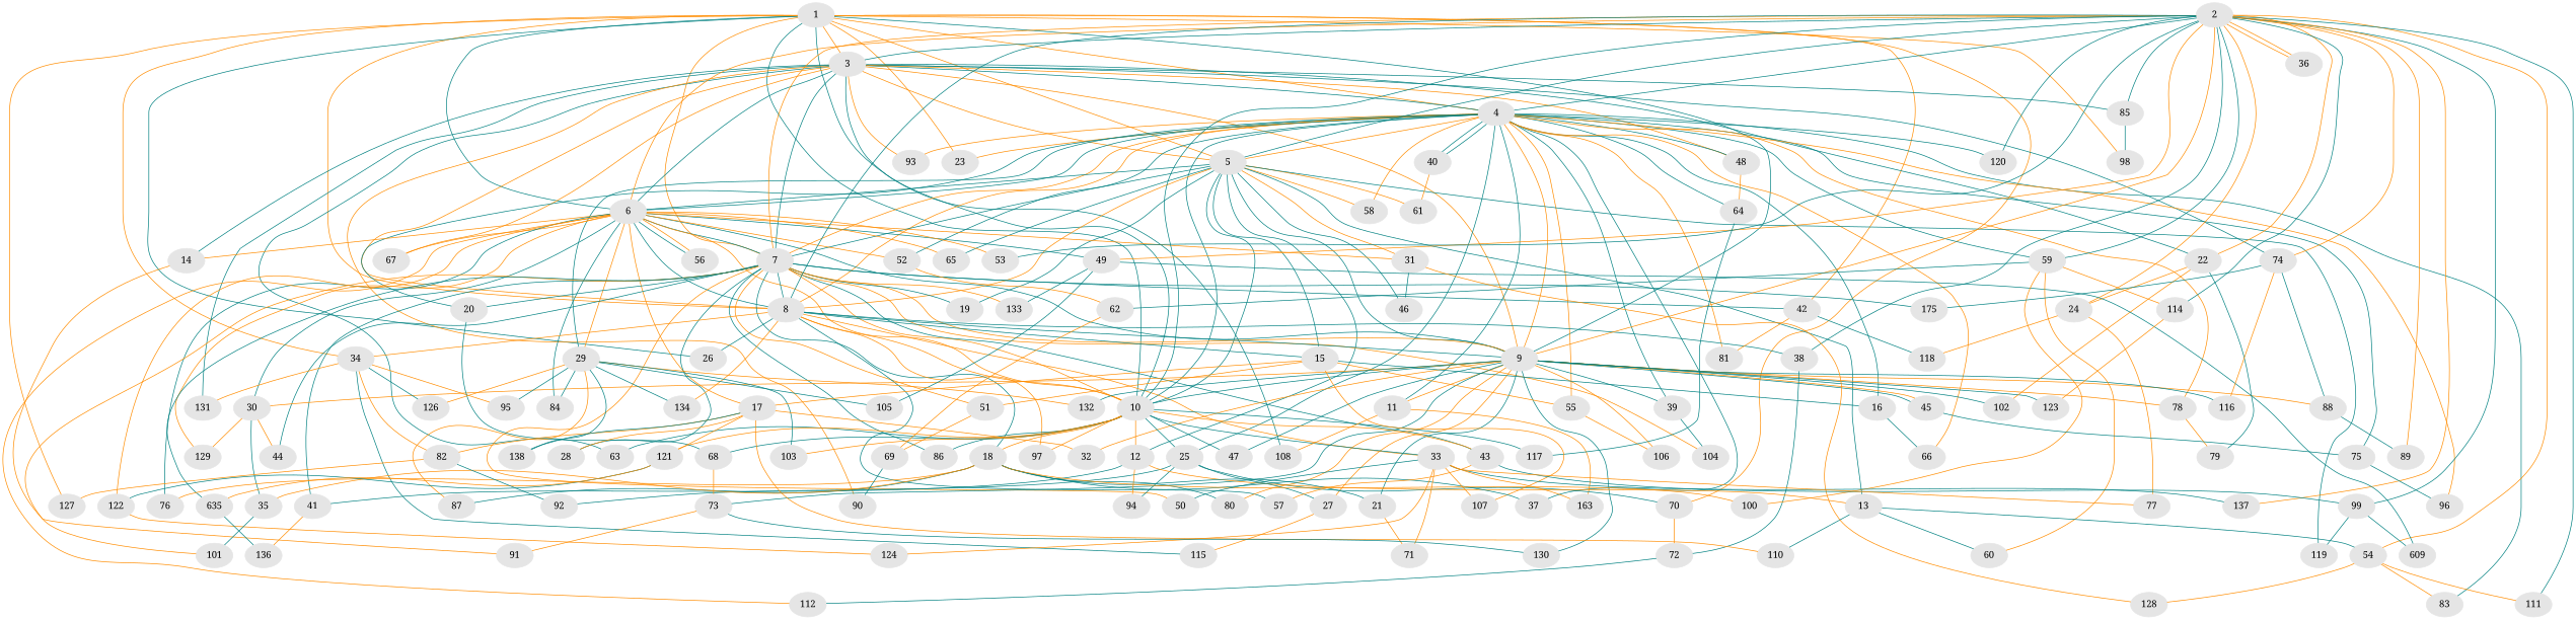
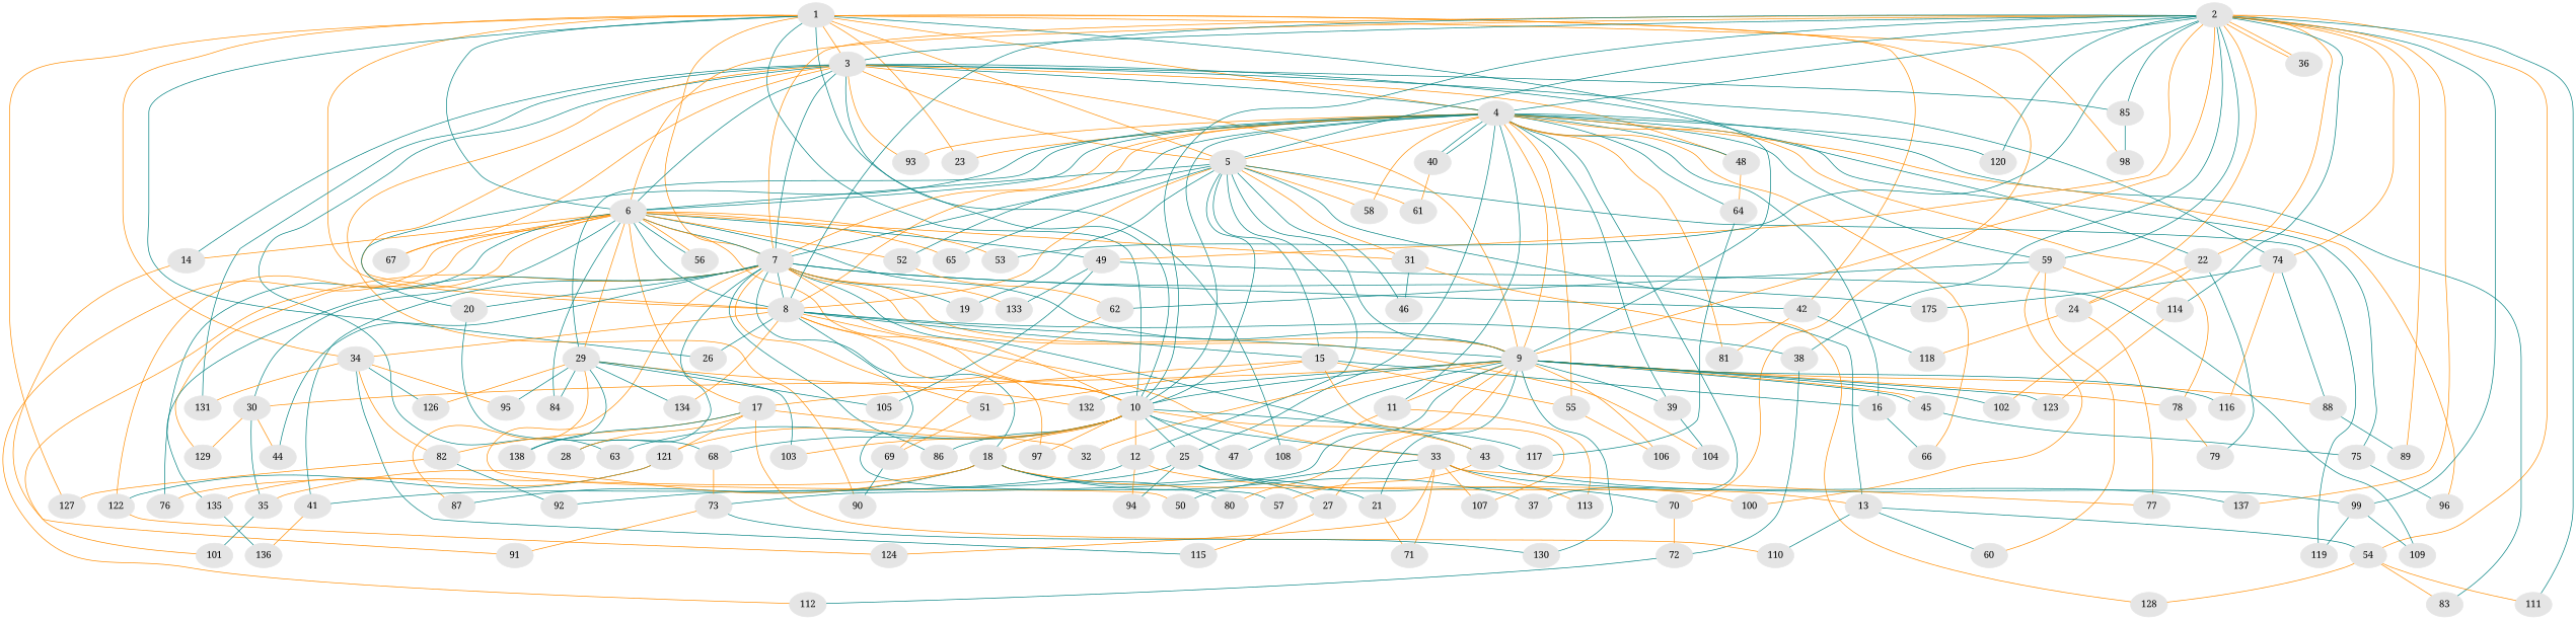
  graph {
    fontname="Noto Serif"
    node [color=gray90 fontname="Noto Serif" style=filled]
    edge [color=teal fontname="Noto Serif"]
    1
    3
    4
    5
    6
    7
    8
    9
    10
    23
    26
    34
    42
    70
    98
    108
    127
    2
    22
    24
    36
    38
    49
    53
    54
    59
    74
    85
    89
    99
    111
    114
    120
    137
    14
    48
    63
    67
    90
    93
    131
    11
    16
    20
    25
    29
    37
    39
    40
    52
    55
    58
    64
    66
    75
    78
    81
    83
    96
    12
    13
    15
    19
    31
    46
    61
    65
    119
    17
    30
    56
    76
    84
    112
    122
    129
    18
    28
    41
    43
    44
    50
    51
    86
    101
    104
    n87 [label=175]
    133
-   135 [label=635]
+   135
    33
    57
    97
    134
    21
    27
    32
    45
    47
    73
    80
    88
    102
    106
    116
    123
    130
    132
    68
    103
    117
    121
    82
    115
    95
    126
    118
    72
    79
    77
    105
-   109 [label=609]
+   109
    128
    60
    100
    62
    91
-   113 [label=163]
+   113
    94
    92
    138
    87
    110
    107
    35
    124
    136
    69
    71
    1 -- 3 [color=darkorange]
    1 -- 4 [color=darkorange]
    1 -- 5 [color=darkorange]
    1 -- 6
    1 -- 7 [color=darkorange]
    1 -- 8 [color=darkorange]
    1 -- 9
    1 -- 10
    1 -- 23 [color=darkorange]
    1 -- 26
    1 -- 34 [color=darkorange]
    1 -- 42 [color=darkorange]
    1 -- 70 [color=darkorange]
    1 -- 98 [color=darkorange]
    1 -- 108
    1 -- 127 [color=darkorange]
    3 -- 4
    3 -- 5 [color=darkorange]
    3 -- 6
    3 -- 7
    3 -- 8 [color=darkorange]
    3 -- 9 [color=darkorange]
    3 -- 10
    3 -- 22
    3 -- 74
    3 -- 85
    3 -- 14
    3 -- 48 [color=darkorange]
    3 -- 63
    3 -- 67 [color=darkorange]
    3 -- 90 [color=darkorange]
    3 -- 93 [color=darkorange]
    3 -- 131
    4 -- 5 [color=darkorange]
    4 -- 6
    4 -- 7 [color=darkorange]
    4 -- 8 [color=darkorange]
    4 -- 9 [color=darkorange]
    4 -- 10
    4 -- 23 [color=darkorange]
    4 -- 59
    4 -- 120
    4 -- 48
    4 -- 93 [color=darkorange]
    4 -- 11
    4 -- 16
    4 -- 20
    4 -- 25
    4 -- 29
    4 -- 37
    4 -- 39
    4 -- 40
    4 -- 40
    4 -- 52
    4 -- 55 [color=darkorange]
    4 -- 58 [color=darkorange]
    4 -- 64
    4 -- 66 [color=darkorange]
    4 -- 75
    4 -- 78 [color=darkorange]
    4 -- 81 [color=darkorange]
    4 -- 83
    4 -- 96 [color=darkorange]
    5 -- 6
    5 -- 7
    5 -- 8 [color=darkorange]
    5 -- 9
    5 -- 10
    5 -- 58 [color=darkorange]
    5 -- 12
    5 -- 13
    5 -- 15
    5 -- 19
    5 -- 31 [color=darkorange]
    5 -- 46
    5 -- 61 [color=darkorange]
    5 -- 65
    5 -- 119
    6 -- 7
    6 -- 8
    6 -- 9
    6 -- 10 [color=darkorange]
    6 -- 49
    6 -- 53 [color=darkorange]
    6 -- 14 [color=darkorange]
    6 -- 67 [color=darkorange]
    6 -- 29 [color=darkorange]
    6 -- 52 [color=darkorange]
    6 -- 31 [color=darkorange]
    6 -- 65 [color=darkorange]
    6 -- 17 [color=darkorange]
    6 -- 30
    6 -- 56
    6 -- 56 [color=darkorange]
    6 -- 76
    6 -- 84
    6 -- 112 [color=darkorange]
    6 -- 122 [color=darkorange]
    6 -- 129 [color=darkorange]
    7 -- 8
    7 -- 9 [color=darkorange]
    7 -- 10 [color=darkorange]
    7 -- 42
    7 -- 20
    7 -- 19
    7 -- 18
    7 -- 28
    7 -- 41
    7 -- 43
    7 -- 44
    7 -- 50 [color=darkorange]
    7 -- 51 [color=darkorange]
    7 -- 86
    7 -- 101 [color=darkorange]
    7 -- 104 [color=darkorange]
    7 -- n87
    7 -- 133 [color=darkorange]
    7 -- 135
    8 -- 9
    8 -- 10 [color=darkorange]
    8 -- 26
    8 -- 34 [color=darkorange]
    8 -- 38
    8 -- 15
    8 -- 33 [color=darkorange]
    8 -- 57
    8 -- 97 [color=darkorange]
    8 -- 134 [color=darkorange]
    9 -- 10
    9 -- 11 [color=darkorange]
    9 -- 39
    9 -- 78 [color=darkorange]
    9 -- 30 [color=darkorange]
    9 -- 21
    9 -- 27 [color=darkorange]
    9 -- 32 [color=darkorange]
    9 -- 45
    9 -- 45 [color=darkorange]
    9 -- 47
    9 -- 73
    9 -- 80 [color=darkorange]
    9 -- 88 [color=darkorange]
    9 -- 102
    9 -- 106 [color=darkorange]
    9 -- 116
    9 -- 123
    9 -- 130
    9 -- 132
    10 -- 63
    10 -- 25
    10 -- 12 [color=darkorange]
    10 -- 18 [color=darkorange]
    10 -- 43 [color=darkorange]
    10 -- 86
    10 -- 33
    10 -- 97 [color=darkorange]
    10 -- 47
    10 -- 68
    10 -- 103 [color=darkorange]
    10 -- 117
    10 -- 121 [color=darkorange]
    34 -- 131 [color=darkorange]
    34 -- 82 [color=darkorange]
    34 -- 115
    34 -- 95 [color=darkorange]
    34 -- 126
    42 -- 81 [color=darkorange]
    42 -- 118
    70 -- 72 [color=darkorange]
    2 -- 3
    2 -- 4
    2 -- 5
    2 -- 6 [color=darkorange]
    2 -- 7 [color=darkorange]
    2 -- 8
    2 -- 9 [color=darkorange]
    2 -- 10
    2 -- 22 [color=darkorange]
    2 -- 24 [color=darkorange]
    2 -- 36 [color=darkorange]
    2 -- 36 [color=darkorange]
    2 -- 38
    2 -- 49 [color=darkorange]
    2 -- 53
    2 -- 54 [color=darkorange]
    2 -- 59
    2 -- 74 [color=darkorange]
    2 -- 85
    2 -- 89 [color=darkorange]
    2 -- 99
    2 -- 111
    2 -- 114
    2 -- 120
    2 -- 137 [color=darkorange]
    22 -- 24 [color=darkorange]
    22 -- 102 [color=darkorange]
    22 -- 79
    24 -- 118 [color=darkorange]
    24 -- 77 [color=darkorange]
    38 -- 72
    49 -- 133
    49 -- 105
    49 -- 109
    54 -- 111 [color=darkorange]
    54 -- 83 [color=darkorange]
    54 -- 128 [color=darkorange]
    59 -- 114 [color=darkorange]
    59 -- 60 [color=darkorange]
    59 -- 100 [color=darkorange]
    59 -- 62
    74 -- n87
    74 -- 88
    74 -- 116 [color=darkorange]
    85 -- 98
    99 -- 119
    99 -- 109
    114 -- 123 [color=darkorange]
    14 -- 91 [color=darkorange]
    48 -- 64 [color=darkorange]
    11 -- 108 [color=darkorange]
    11 -- 113 [color=darkorange]
    16 -- 66
    20 -- 68
    25 -- 70
    25 -- 27
    25 -- 94
    25 -- 92
    29 -- 84
    29 -- 134
    29 -- 132 [color=darkorange]
    29 -- 103
    29 -- 95
    29 -- 126 [color=darkorange]
    29 -- 105
    29 -- 138
    29 -- 87 [color=darkorange]
    39 -- 104
    40 -- 61 [color=darkorange]
    52 -- 62 [color=darkorange]
    55 -- 106 [color=darkorange]
    64 -- 117
    75 -- 96
    78 -- 79 [color=darkorange]
    12 -- 13 [color=darkorange]
    12 -- 41
    12 -- 94 [color=darkorange]
    13 -- 54
    13 -- 60
    13 -- 110
    15 -- 16
    15 -- 55 [color=darkorange]
    15 -- 17 [color=darkorange]
    15 -- 51 [color=darkorange]
    15 -- 107 [color=darkorange]
    31 -- 46
    31 -- 128 [color=darkorange]
    17 -- 28 [color=darkorange]
    17 -- 32 [color=darkorange]
    17 -- 121 [color=darkorange]
    17 -- 82 [color=darkorange]
    17 -- 138
    17 -- 110 [color=darkorange]
    30 -- 129 [color=darkorange]
    30 -- 44 [color=darkorange]
    30 -- 35
    122 -- 124 [color=darkorange]
    18 -- 37
    18 -- 76 [color=darkorange]
    18 -- 21
    18 -- 80
    18 -- 100 [color=darkorange]
    18 -- 87
    18 -- 35 [color=darkorange]
    41 -- 136 [color=darkorange]
    43 -- 99
    43 -- 57 [color=darkorange]
    51 -- 69 [color=darkorange]
    135 -- 136
    33 -- 137
    33 -- 50
    33 -- 77 [color=darkorange]
    33 -- 113 [color=darkorange]
    33 -- 107 [color=darkorange]
    33 -- 124 [color=darkorange]
    33 -- 71 [color=darkorange]
    21 -- 71 [color=darkorange]
    27 -- 115 [color=darkorange]
    45 -- 75
    73 -- 130
    73 -- 91 [color=darkorange]
    88 -- 89
    68 -- 73 [color=darkorange]
    121 -- 122
    121 -- 135 [color=darkorange]
    82 -- 127 [color=darkorange]
    82 -- 92
    72 -- 112
    62 -- 69 [color=darkorange]
    35 -- 101
    69 -- 90
  }
